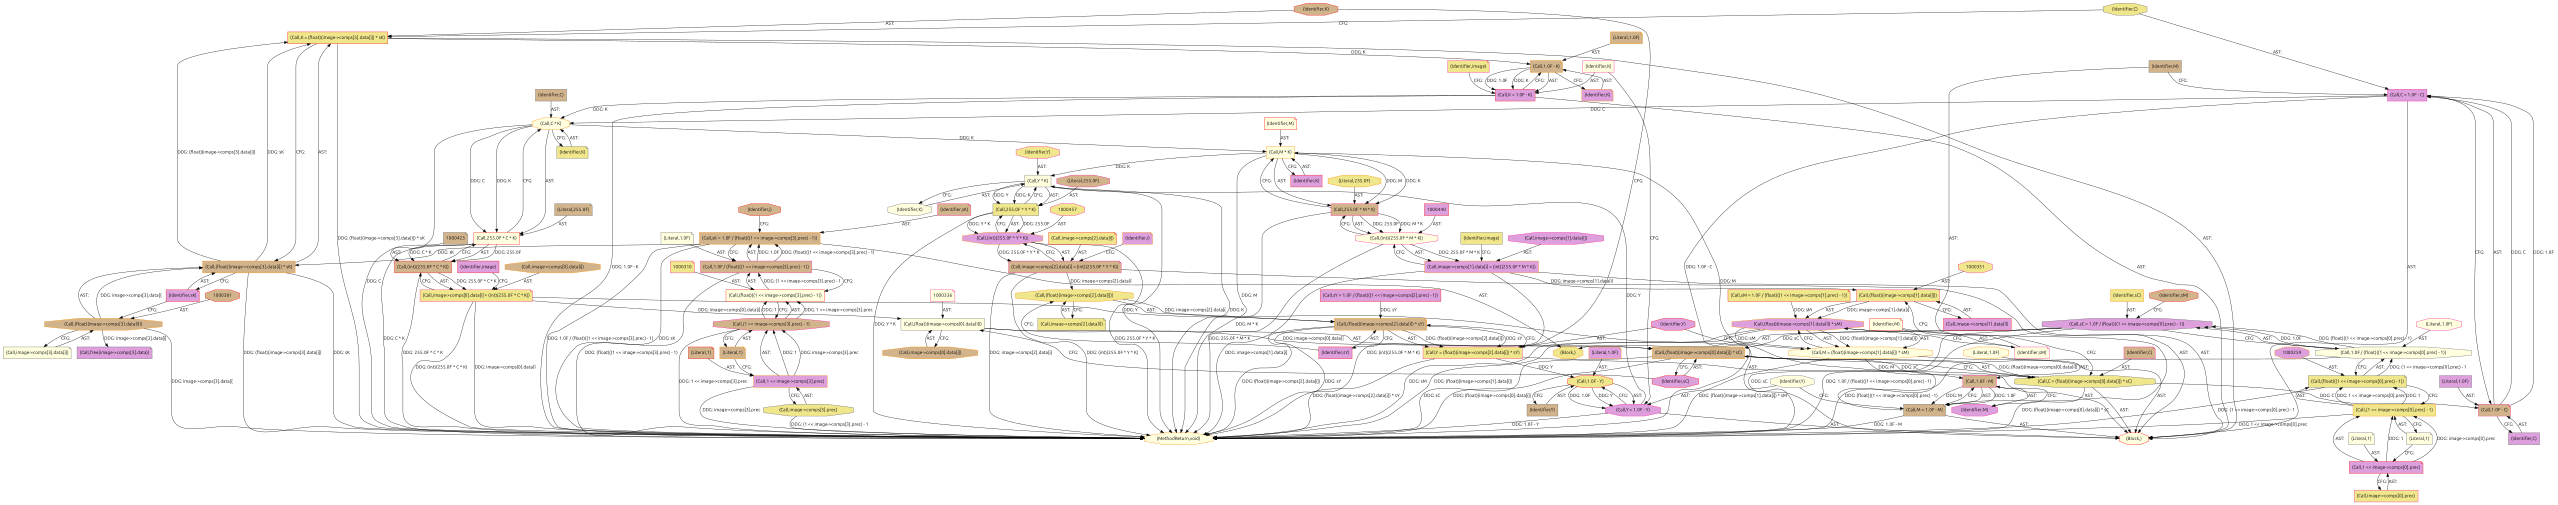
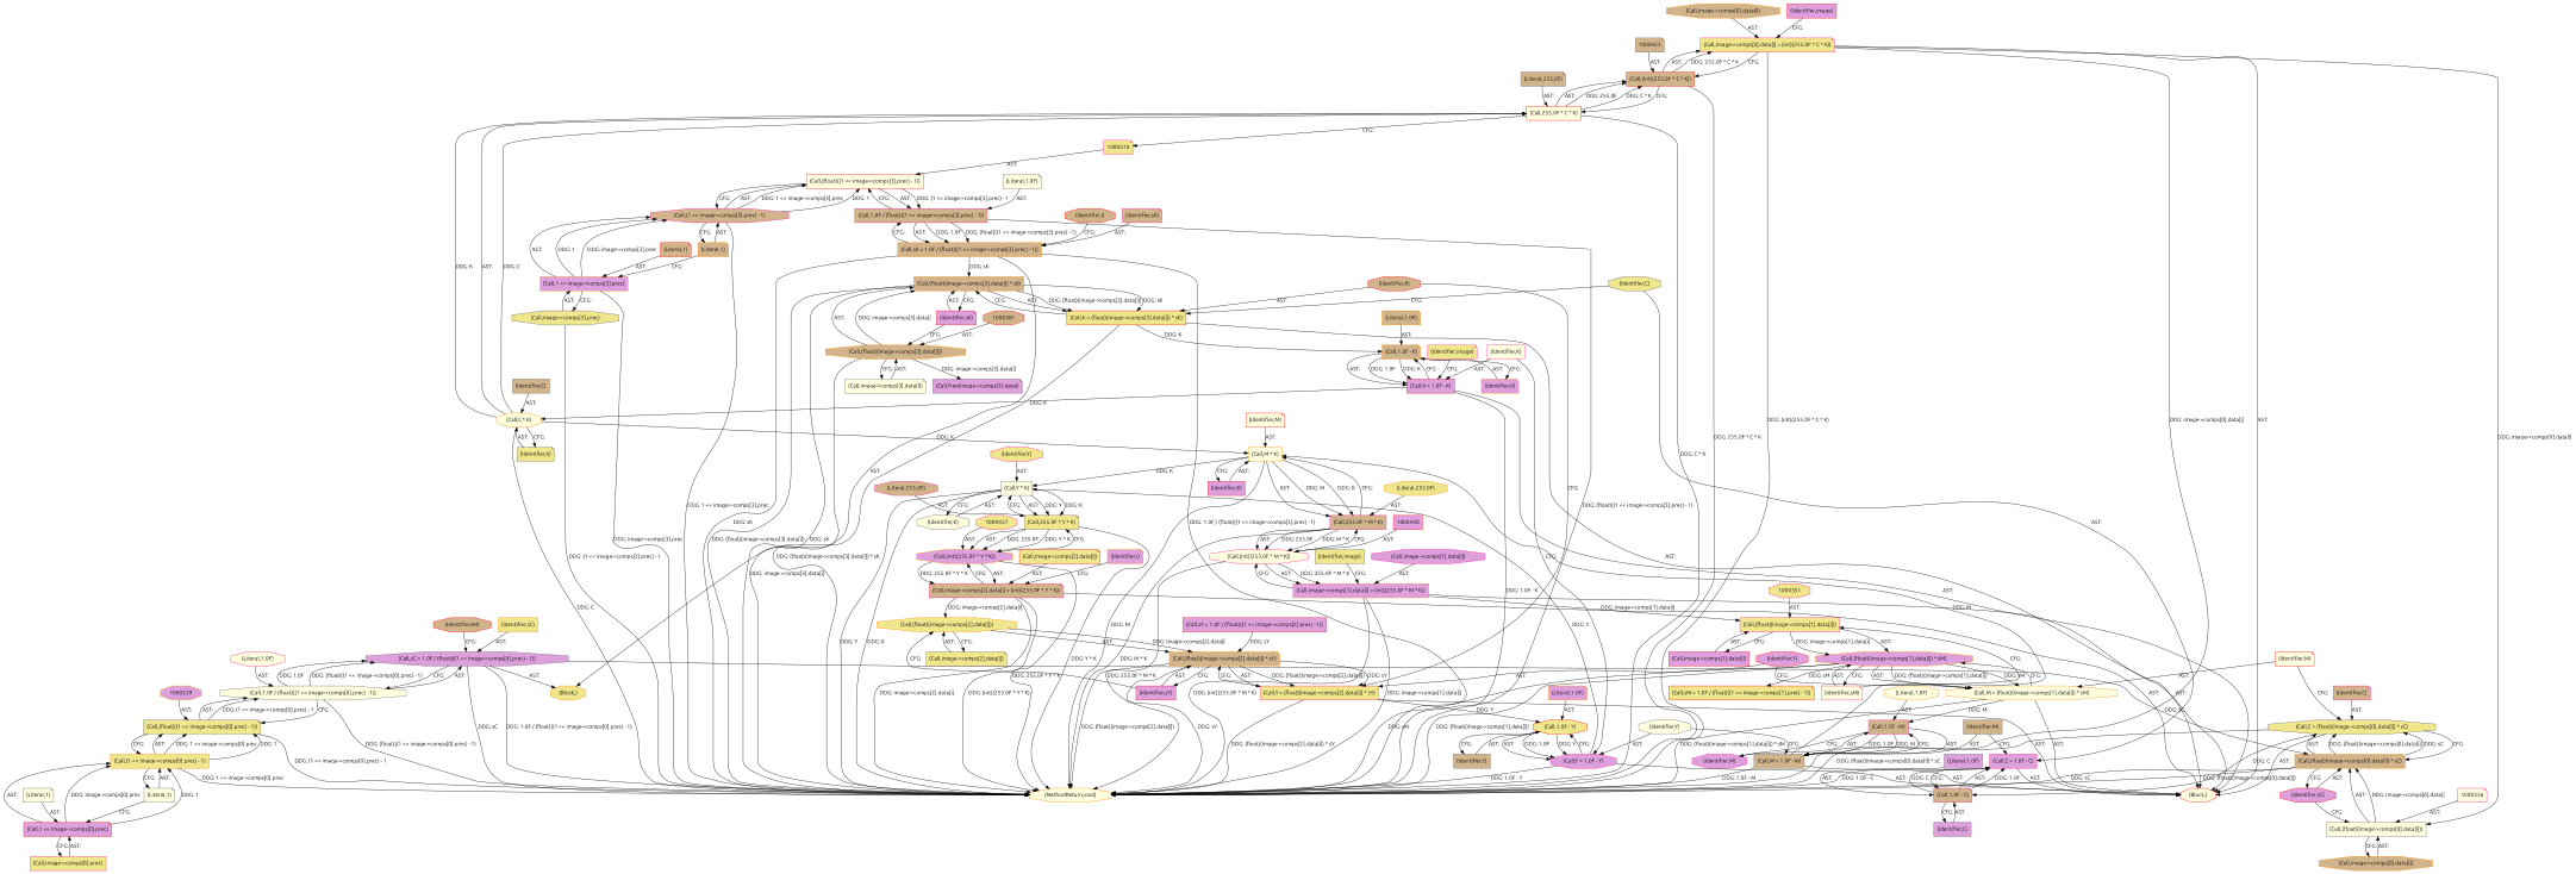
  digraph {
    fontname=Ubuntu
    node [color=darkorange fillcolor=tan fontname=Ubuntu shape=octagon style=filled]
    edge [fontname=Ubuntu]
    n1 [color=deeppink fillcolor=plum label="(Call,C = 1.0F - C)" shape=box]
    n2 [color=deeppink label="(Call,1.0F - C)" shape=note]
    n3 [fillcolor=lightyellow label="(Call,C * K)"]
    n4 [color=red fillcolor=lightyellow label="(Block,)"]
    n5 [fillcolor=lightyellow label="(MethodReturn,void)"]
    n6 [color=gray40 fillcolor=plum label="(Identifier,C)" shape=box]
    n7 [color=red fillcolor=lightyellow label="(Call,255.0F * C * K)" shape=box]
    n8 [fillcolor=lightyellow label="(Call,M * K)" shape=box]
    n9 [color=gray40 fillcolor=khaki label="(Identifier,K)" shape=note]
    n10 [color=gray40 fillcolor=khaki label="(Call,C = (float)(image->comps[0].data[i]) * sC)"]
    n11 [label="(Call,(float)(image->comps[0].data[i]) * sC)" shape=note]
    n12 [color=red fillcolor=plum label="(Identifier,sC)"]
    n13 [color=gray40 fillcolor=lightyellow label="(Call,(float)(image->comps[0].data[i]))" shape=box]
    n14 [label="(Call,image->comps[0].data[i])"]
    n15 [color=deeppink fillcolor=khaki label="(Call,image->comps[0].data[i] = (int)(255.0F * C * K))" shape=note]
    n16 [color=red label="(Call,(int)(255.0F * C * K))" shape=box]
    n17 [color=deeppink label="(Call,255.0F * M * K)" shape=box]
    n18 [color=gray40 fillcolor=lightyellow label="(Call,Y * K)" shape=box]
    n19 [color=red fillcolor=plum label="(Identifier,K)" shape=box]
    n20 [color=red fillcolor=plum label="(Call,K = 1.0F - K)" shape=box]
    n21 [label="(Call,1.0F - K)" shape=note]
    n22 [fillcolor=plum label="(Identifier,K)" shape=note]
    n23 [color=red fillcolor=khaki label="(Call,K = (float)(image->comps[3].data[i]) * sK)" shape=box]
    n24 [label="(Call,(float)(image->comps[3].data[i]) * sK)" shape=box]
    n25 [color=red fillcolor=plum label="(Identifier,sK)" shape=note]
    n26 [label="(Call,(float)(image->comps[3].data[i]))"]
    n27 [color=gray40 fillcolor=plum label="(Call,free(image->comps[3].data))" shape=note]
    n28 [color=gray40 fillcolor=lightyellow label="(Call,image->comps[3].data[i])" shape=note]
    n29 [label="(Call,sK = 1.0F / (float)((1 << image->comps[3].prec) - 1))" shape=box]
    n30 [color=deeppink label="(Call,1.0F / (float)((1 << image->comps[3].prec) - 1))" shape=box]
    n31 [fillcolor=khaki label="(Block,)"]
    n32 [color=red fillcolor=lightyellow label="(Call,(float)((1 << image->comps[3].prec) - 1))" shape=box]
    n33 [color=deeppink label="(Call,(1 << image->comps[3].prec) - 1)"]
    n34 [label="(Literal,1)" shape=note]
    n35 [fillcolor=plum label="(Call,1 << image->comps[3].prec)" shape=box]
    n36 [color=gray40 fillcolor=khaki label="(Call,image->comps[3].prec)"]
    n37 [color=gray40 fillcolor=plum label="(Call,sC = 1.0F / (float)((1 << image->comps[0].prec) - 1))"]
    n38 [color=gray40 fillcolor=lightyellow label="(Call,1.0F / (float)((1 << image->comps[0].prec) - 1))"]
    n39 [color=gray40 fillcolor=khaki label="(Call,(float)((1 << image->comps[0].prec) - 1))" shape=note]
    n40 [fillcolor=khaki label="(Call,(1 << image->comps[0].prec) - 1)" shape=box]
    n41 [color=gray40 fillcolor=lightyellow label="(Literal,1)" shape=note]
    n42 [color=red fillcolor=plum label="(Call,1 << image->comps[0].prec)" shape=note]
    n43 [color=deeppink fillcolor=khaki label="(Call,image->comps[0].prec)" shape=box]
    n44 [color=deeppink fillcolor=lightyellow label="(Call,(int)(255.0F * M * K))"]
    n45 [color=gray40 fillcolor=khaki label="(Call,255.0F * Y * K)" shape=note]
    n46 [color=gray40 fillcolor=lightyellow label="(Identifier,K)"]
    n47 [fillcolor=plum label="(Call,image->comps[1].data[i] = (int)(255.0F * M * K))" shape=box]
    n48 [color=deeppink fillcolor=khaki label="(Call,(float)(image->comps[1].data[i]))" shape=box]
    n49 [fillcolor=plum label="(Call,(float)(image->comps[1].data[i]) * sM)"]
    n50 [color=red fillcolor=plum label="(Call,image->comps[1].data[i])" shape=box]
    n51 [fillcolor=lightyellow label="(Call,M = (float)(image->comps[1].data[i]) * sM)"]
    n52 [color=deeppink fillcolor=lightyellow label="(Identifier,sM)" shape=note]
    n53 [color=deeppink label="(Call,1.0F - M)" shape=box]
    n54 [color=gray40 label="(Call,M = 1.0F - M)" shape=note]
    n55 [color=deeppink fillcolor=plum label="(Identifier,M)"]
    n56 [fillcolor=plum label="(Call,(int)(255.0F * Y * K))"]
    n57 [color=deeppink label="(Call,image->comps[2].data[i] = (int)(255.0F * Y * K))" shape=note]
    n58 [fillcolor=khaki label="(Call,(float)(image->comps[2].data[i]))"]
    n59 [label="(Call,(float)(image->comps[2].data[i]) * sY)" shape=note]
    n60 [color=gray40 fillcolor=khaki label="(Call,image->comps[2].data[i])" shape=note]
    n61 [color=deeppink fillcolor=khaki label="(Call,Y = (float)(image->comps[2].data[i]) * sY)" shape=box]
    n62 [color=red fillcolor=plum label="(Identifier,sY)" shape=box]
    n63 [color=red fillcolor=khaki label="(Call,1.0F - Y)"]
    n64 [color=deeppink fillcolor=plum label="(Call,Y = 1.0F - Y)"]
    n65 [color=gray40 label="(Identifier,Y)" shape=box]
    n66 [color=gray40 fillcolor=lightyellow label="(Literal,1)" shape=note]
    n67 [fillcolor=khaki label="(Literal,255.0F)"]
    n68 [color=red fillcolor=lightyellow label="(Identifier,M)" shape=note]
    n69 [label="(Call,image->comps[0].data[i])"]
    n70 [label="(Literal,1.0F)" shape=note]
    n71 [color=deeppink label="(Identifier,C)" shape=note]
    n72 [color=deeppink fillcolor=lightyellow label="(Literal,1.0F)"]
    n73 [color=red fillcolor=khaki label="(Call,sM = 1.0F / (float)((1 << image->comps[1].prec) - 1))" shape=note]
    n74 [color=gray40 fillcolor=lightyellow label="(Identifier,Y)"]
    n75 [color=gray40 fillcolor=khaki label="(Identifier,C)"]
    n76 [color=gray40 label="(Identifier,M)" shape=box]
    n77 [color=gray40 fillcolor=khaki label="(Identifier,image)" shape=box]
    n78 [color=red fillcolor=plum label="(Identifier,image)" shape=box]
    n79 [color=red label="(Literal,1)" shape=note]
    n80 [color=deeppink label="(Literal,255.0F)"]
    n81 [color=gray40 fillcolor=lightyellow label="(Literal,1.0F)" shape=note]
    n82 [color=deeppink fillcolor=plum label="(Call,image->comps[1].data[i])"]
    n83 [color=red fillcolor=plum label="(Call,sY = 1.0F / (float)((1 << image->comps[2].prec) - 1))" shape=box]
    n84 [color=gray40 fillcolor=plum label="(Literal,1.0F)" shape=box]
    n85 [color=red label="(Identifier,i)"]
    n86 [color=red fillcolor=plum label="(Identifier,Y)"]
    n87 [color=red fillcolor=lightyellow label="(Identifier,M)" shape=note]
    n88 [color=deeppink label="(Identifier,sK)" shape=note]
    n89 [fillcolor=lightyellow label="(Literal,1.0F)"]
    n90 [fillcolor=plum label="(Identifier,i)" shape=note]
    n91 [color=deeppink fillcolor=khaki label="(Identifier,image)" shape=note]
    n92 [color=red label="(Identifier,sM)"]
    n93 [color=deeppink fillcolor=lightyellow label="(Identifier,K)" shape=box]
    n94 [color=deeppink fillcolor=khaki label="(Identifier,Y)"]
    n95 [color=gray40 label="(Identifier,C)" shape=box]
    n96 [color=gray40 label="(Literal,255.0F)" shape=note]
    n97 [color=red fillcolor=khaki label="(Call,image->comps[2].data[i])" shape=note]
    n98 [color=red label="(Identifier,K)"]
    n99 [fillcolor=plum label="(Literal,1.0F)" shape=note]
    n100 [fillcolor=khaki label="(Identifier,sC)" shape=box]
    1000336 [color=deeppink fillcolor=lightyellow shape=note]
    1000423 [color=gray40 shape=note]
    1000381 [color=red]
    1000310 [color=deeppink fillcolor=khaki shape=note]
    1000259 [fillcolor=plum]
    1000440 [color=red fillcolor=plum shape=box]
    1000351 [color=deeppink fillcolor=khaki]
    1000457 [color=deeppink fillcolor=khaki]
    n1 -> n2 [label="CFG: "]
-   n1 -> n3 [label="DDG: C"]
    n1 -> n4 [label="AST: "]
    n1 -> n5 [label="DDG: 1.0F - C"]
    n2 -> n1 [label="AST: "]
    n2 -> n1 [label="DDG: 1.0F"]
    n2 -> n1 [label="DDG: C"]
    n2 -> n6 [label="CFG: "]
    n3 -> n5 [label="DDG: C"]
    n3 -> n7 [label="AST: "]
    n3 -> n7 [label="DDG: C"]
    n3 -> n7 [label="DDG: K"]
    n3 -> n8 [label="DDG: K"]
    n3 -> n9 [label="CFG: "]
    n6 -> n2 [label="AST: "]
-   n7 -> n3 [label="CFG: "]
+   n7 -> 1000310 [label="CFG: "]
    n7 -> n5 [label="DDG: C * K"]
    n7 -> n16 [label="AST: "]
    n7 -> n16 [label="DDG: 255.0F"]
    n7 -> n16 [label="DDG: C * K"]
    n8 -> n5 [label="DDG: M"]
    n8 -> n17 [label="AST: "]
    n8 -> n17 [label="DDG: M"]
    n8 -> n17 [label="DDG: K"]
    n8 -> n18 [label="DDG: K"]
    n8 -> n19 [label="CFG: "]
    n9 -> n3 [label="AST: "]
    n10 -> n2 [label="DDG: C"]
    n10 -> n4 [label="AST: "]
    n10 -> n5 [label="DDG: (float)(image->comps[0].data[i]) * sC"]
    n10 -> n11 [label="CFG: "]
    n11 -> n5 [label="DDG: sC"]
    n11 -> n5 [label="DDG: (float)(image->comps[0].data[i])"]
    n11 -> n10 [label="AST: "]
    n11 -> n10 [label="DDG: (float)(image->comps[0].data[i])"]
    n11 -> n10 [label="DDG: sC"]
    n11 -> n12 [label="CFG: "]
    n12 -> n11 [label="AST: "]
    n12 -> n13 [label="CFG: "]
    n13 -> n11 [label="AST: "]
    n13 -> n11 [label="DDG: image->comps[0].data[i]"]
    n13 -> n14 [label="CFG: "]
    n14 -> n13 [label="AST: "]
    n15 -> n4 [label="AST: "]
    n15 -> n5 [label="DDG: (int)(255.0F * C * K)"]
    n15 -> n5 [label="DDG: image->comps[0].data[i]"]
    n15 -> n13 [label="DDG: image->comps[0].data[i]"]
    n15 -> n16 [label="CFG: "]
    n16 -> n5 [label="DDG: 255.0F * C * K"]
    n16 -> n7 [label="CFG: "]
    n16 -> n15 [label="AST: "]
    n16 -> n15 [label="DDG: 255.0F * C * K"]
    n17 -> n5 [label="DDG: M * K"]
    n17 -> n8 [label="CFG: "]
    n17 -> n44 [label="AST: "]
    n17 -> n44 [label="DDG: 255.0F"]
    n17 -> n44 [label="DDG: M * K"]
    n18 -> n5 [label="DDG: Y"]
    n18 -> n5 [label="DDG: K"]
    n18 -> n45 [label="AST: "]
    n18 -> n45 [label="DDG: Y"]
    n18 -> n45 [label="DDG: K"]
    n18 -> n46 [label="CFG: "]
    n19 -> n8 [label="AST: "]
    n20 -> n3 [label="DDG: K"]
    n20 -> n4 [label="AST: "]
    n20 -> n5 [label="DDG: 1.0F - K"]
    n20 -> n21 [label="CFG: "]
    n21 -> n20 [label="AST: "]
    n21 -> n20 [label="DDG: 1.0F"]
    n21 -> n20 [label="DDG: K"]
    n21 -> n22 [label="CFG: "]
    n22 -> n21 [label="AST: "]
    n23 -> n4 [label="AST: "]
    n23 -> n5 [label="DDG: (float)(image->comps[3].data[i]) * sK"]
    n23 -> n21 [label="DDG: K"]
    n23 -> n24 [label="CFG: "]
    n24 -> n5 [label="DDG: (float)(image->comps[3].data[i])"]
    n24 -> n5 [label="DDG: sK"]
    n24 -> n23 [label="AST: "]
    n24 -> n23 [label="DDG: (float)(image->comps[3].data[i])"]
    n24 -> n23 [label="DDG: sK"]
    n24 -> n25 [label="CFG: "]
    n25 -> n24 [label="AST: "]
    n25 -> n26 [label="CFG: "]
    n26 -> n5 [label="DDG: image->comps[3].data[i]"]
    n26 -> n24 [label="AST: "]
    n26 -> n24 [label="DDG: image->comps[3].data[i]"]
    n26 -> n27 [label="DDG: image->comps[3].data[i]"]
    n26 -> n28 [label="CFG: "]
    n28 -> n26 [label="AST: "]
    n29 -> n5 [label="DDG: 1.0F / (float)((1 << image->comps[3].prec) - 1)"]
    n29 -> n5 [label="DDG: sK"]
    n29 -> n24 [label="DDG: sK"]
    n29 -> n30 [label="CFG: "]
    n29 -> n31 [label="AST: "]
    n30 -> n5 [label="DDG: (float)((1 << image->comps[3].prec) - 1)"]
    n30 -> n29 [label="AST: "]
    n30 -> n29 [label="DDG: 1.0F"]
    n30 -> n29 [label="DDG: (float)((1 << image->comps[3].prec) - 1)"]
    n30 -> n32 [label="CFG: "]
    n32 -> n30 [label="AST: "]
    n32 -> n30 [label="DDG: (1 << image->comps[3].prec) - 1"]
    n32 -> n33 [label="CFG: "]
    n33 -> n5 [label="DDG: 1 << image->comps[3].prec"]
    n33 -> n32 [label="AST: "]
    n33 -> n32 [label="DDG: 1 << image->comps[3].prec"]
    n33 -> n32 [label="DDG: 1"]
    n33 -> n34 [label="CFG: "]
    n34 -> n33 [label="AST: "]
    n34 -> n35 [label="CFG: "]
    n35 -> n5 [label="DDG: image->comps[3].prec"]
    n35 -> n33 [label="AST: "]
    n35 -> n33 [label="DDG: 1"]
    n35 -> n33 [label="DDG: image->comps[3].prec"]
    n35 -> n36 [label="CFG: "]
    n36 -> n5 [label="DDG: (1 << image->comps[3].prec) - 1"]
    n36 -> n35 [label="AST: "]
    n37 -> n5 [label="DDG: sC"]
    n37 -> n5 [label="DDG: 1.0F / (float)((1 << image->comps[0].prec) - 1)"]
    n37 -> n11 [label="DDG: sC"]
    n37 -> n31 [label="AST: "]
    n37 -> n38 [label="CFG: "]
    n38 -> n5 [label="DDG: (float)((1 << image->comps[0].prec) - 1)"]
    n38 -> n37 [label="AST: "]
    n38 -> n37 [label="DDG: 1.0F"]
    n38 -> n37 [label="DDG: (float)((1 << image->comps[0].prec) - 1)"]
    n38 -> n39 [label="CFG: "]
    n39 -> n5 [label="DDG: (1 << image->comps[0].prec) - 1"]
    n39 -> n38 [label="AST: "]
    n39 -> n38 [label="DDG: (1 << image->comps[0].prec) - 1"]
    n39 -> n40 [label="CFG: "]
    n40 -> n5 [label="DDG: 1 << image->comps[0].prec"]
    n40 -> n39 [label="AST: "]
    n40 -> n39 [label="DDG: 1 << image->comps[0].prec"]
    n40 -> n39 [label="DDG: 1"]
    n40 -> n41 [label="CFG: "]
    n41 -> n40 [label="AST: "]
    n41 -> n42 [label="CFG: "]
    n42 -> n40 [label="AST: "]
    n42 -> n40 [label="DDG: 1"]
    n42 -> n40 [label="DDG: image->comps[0].prec"]
    n42 -> n43 [label="CFG: "]
    n43 -> n42 [label="AST: "]
    n44 -> n5 [label="DDG: 255.0F * M * K"]
    n44 -> n17 [label="CFG: "]
    n44 -> n47 [label="AST: "]
    n44 -> n47 [label="DDG: 255.0F * M * K"]
    n45 -> n5 [label="DDG: Y * K"]
    n45 -> n18 [label="CFG: "]
    n45 -> n56 [label="AST: "]
    n45 -> n56 [label="DDG: 255.0F"]
    n45 -> n56 [label="DDG: Y * K"]
    n46 -> n18 [label="AST: "]
    n47 -> n4 [label="AST: "]
    n47 -> n5 [label="DDG: image->comps[1].data[i]"]
    n47 -> n5 [label="DDG: (int)(255.0F * M * K)"]
    n47 -> n44 [label="CFG: "]
    n47 -> n48 [label="DDG: image->comps[1].data[i]"]
    n48 -> n49 [label="AST: "]
    n48 -> n49 [label="DDG: image->comps[1].data[i]"]
    n48 -> n50 [label="CFG: "]
    n49 -> n5 [label="DDG: sM"]
    n49 -> n5 [label="DDG: (float)(image->comps[1].data[i])"]
    n49 -> n51 [label="AST: "]
    n49 -> n51 [label="DDG: (float)(image->comps[1].data[i])"]
    n49 -> n51 [label="DDG: sM"]
    n49 -> n52 [label="CFG: "]
    n50 -> n48 [label="AST: "]
    n51 -> n4 [label="AST: "]
    n51 -> n5 [label="DDG: (float)(image->comps[1].data[i]) * sM"]
    n51 -> n49 [label="CFG: "]
    n51 -> n53 [label="DDG: M"]
    n52 -> n48 [label="CFG: "]
    n52 -> n49 [label="AST: "]
    n53 -> n54 [label="AST: "]
    n53 -> n54 [label="DDG: 1.0F"]
    n53 -> n54 [label="DDG: M"]
    n53 -> n55 [label="CFG: "]
    n54 -> n4 [label="AST: "]
    n54 -> n5 [label="DDG: 1.0F - M"]
    n54 -> n8 [label="DDG: M"]
    n54 -> n53 [label="CFG: "]
    n55 -> n53 [label="AST: "]
    n56 -> n5 [label="DDG: 255.0F * Y * K"]
    n56 -> n45 [label="CFG: "]
    n56 -> n57 [label="AST: "]
    n56 -> n57 [label="DDG: 255.0F * Y * K"]
    n57 -> n4 [label="AST: "]
    n57 -> n5 [label="DDG: image->comps[2].data[i]"]
    n57 -> n5 [label="DDG: (int)(255.0F * Y * K)"]
    n57 -> n56 [label="CFG: "]
    n57 -> n58 [label="DDG: image->comps[2].data[i]"]
    n58 -> n59 [label="AST: "]
    n58 -> n59 [label="DDG: image->comps[2].data[i]"]
    n58 -> n60 [label="CFG: "]
    n59 -> n5 [label="DDG: (float)(image->comps[2].data[i])"]
    n59 -> n5 [label="DDG: sY"]
    n59 -> n61 [label="AST: "]
    n59 -> n61 [label="DDG: (float)(image->comps[2].data[i])"]
    n59 -> n61 [label="DDG: sY"]
    n59 -> n62 [label="CFG: "]
    n60 -> n58 [label="AST: "]
    n61 -> n4 [label="AST: "]
    n61 -> n5 [label="DDG: (float)(image->comps[2].data[i]) * sY"]
    n61 -> n59 [label="CFG: "]
    n61 -> n63 [label="DDG: Y"]
    n62 -> n58 [label="CFG: "]
    n62 -> n59 [label="AST: "]
    n63 -> n64 [label="AST: "]
    n63 -> n64 [label="DDG: 1.0F"]
    n63 -> n64 [label="DDG: Y"]
    n63 -> n65 [label="CFG: "]
    n64 -> n4 [label="AST: "]
    n64 -> n5 [label="DDG: 1.0F - Y"]
    n64 -> n18 [label="DDG: Y"]
    n64 -> n63 [label="CFG: "]
    n65 -> n63 [label="AST: "]
    n66 -> n42 [label="AST: "]
    n67 -> n17 [label="AST: "]
    n68 -> n10 [label="CFG: "]
    n68 -> n51 [label="AST: "]
    n69 -> n15 [label="AST: "]
    n70 -> n21 [label="AST: "]
    n71 -> n10 [label="AST: "]
    n72 -> n38 [label="AST: "]
-   n73 -> n49 [label="DDG: sM"]
+   n49 -> n73 [label="DDG: sM"]
    n74 -> n54 [label="CFG: "]
    n74 -> n64 [label="AST: "]
    n75 -> n1 [label="AST: "]
    n75 -> n23 [label="CFG: "]
    n76 -> n1 [label="CFG: "]
    n76 -> n54 [label="AST: "]
    n77 -> n47 [label="CFG: "]
    n78 -> n15 [label="CFG: "]
    n79 -> n35 [label="AST: "]
    n80 -> n45 [label="AST: "]
    n81 -> n30 [label="AST: "]
    n82 -> n47 [label="AST: "]
    n83 -> n59 [label="DDG: sY"]
    n84 -> n2 [label="AST: "]
    n85 -> n29 [label="CFG: "]
    n86 -> n51 [label="CFG: "]
    n86 -> n61 [label="AST: "]
    n87 -> n8 [label="AST: "]
    n88 -> n29 [label="AST: "]
    n89 -> n53 [label="AST: "]
    n90 -> n57 [label="CFG: "]
    n91 -> n20 [label="CFG: "]
    n92 -> n37 [label="CFG: "]
    n93 -> n20 [label="AST: "]
    n93 -> n64 [label="CFG: "]
    n94 -> n18 [label="AST: "]
    n95 -> n3 [label="AST: "]
    n96 -> n7 [label="AST: "]
    n97 -> n57 [label="AST: "]
    n98 -> n23 [label="AST: "]
    n98 -> n61 [label="CFG: "]
    n99 -> n63 [label="AST: "]
    n100 -> n37 [label="AST: "]
    1000336 -> n13 [label="AST: "]
    1000423 -> n16 [label="AST: "]
    1000381 -> n26 [label="AST: "]
    1000310 -> n32 [label="AST: "]
    1000259 -> n39 [label="AST: "]
    1000440 -> n44 [label="AST: "]
    1000351 -> n48 [label="AST: "]
    1000457 -> n56 [label="AST: "]
  }
